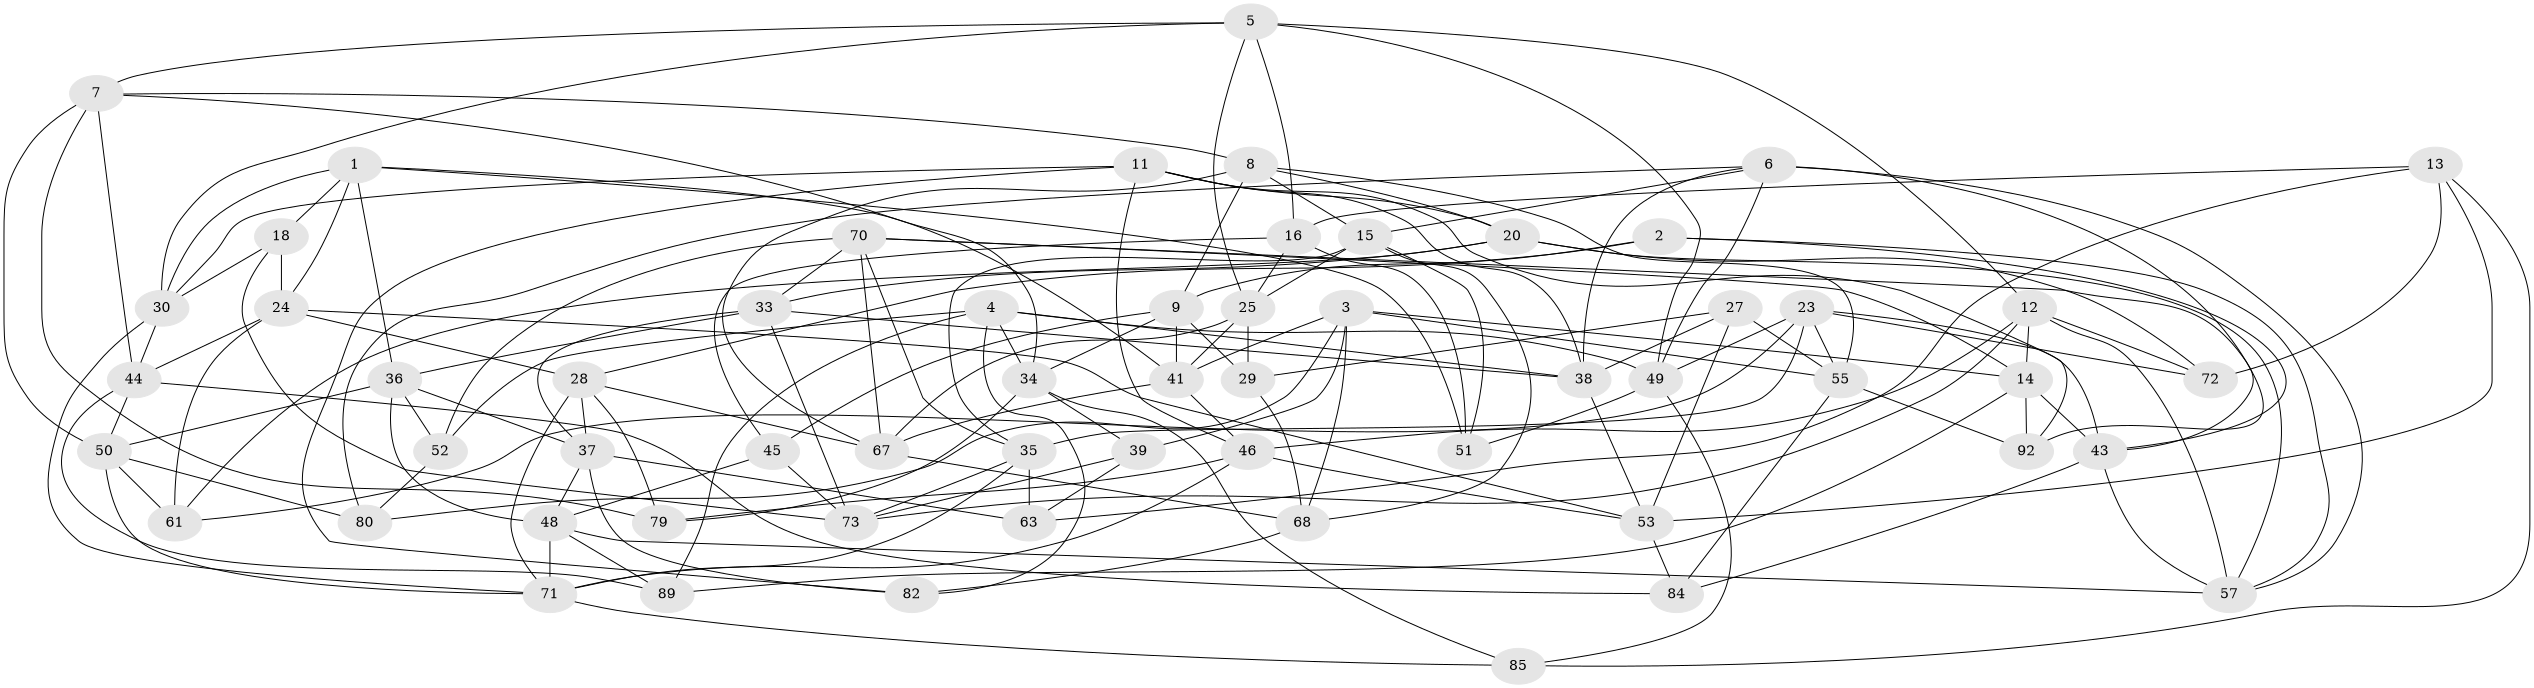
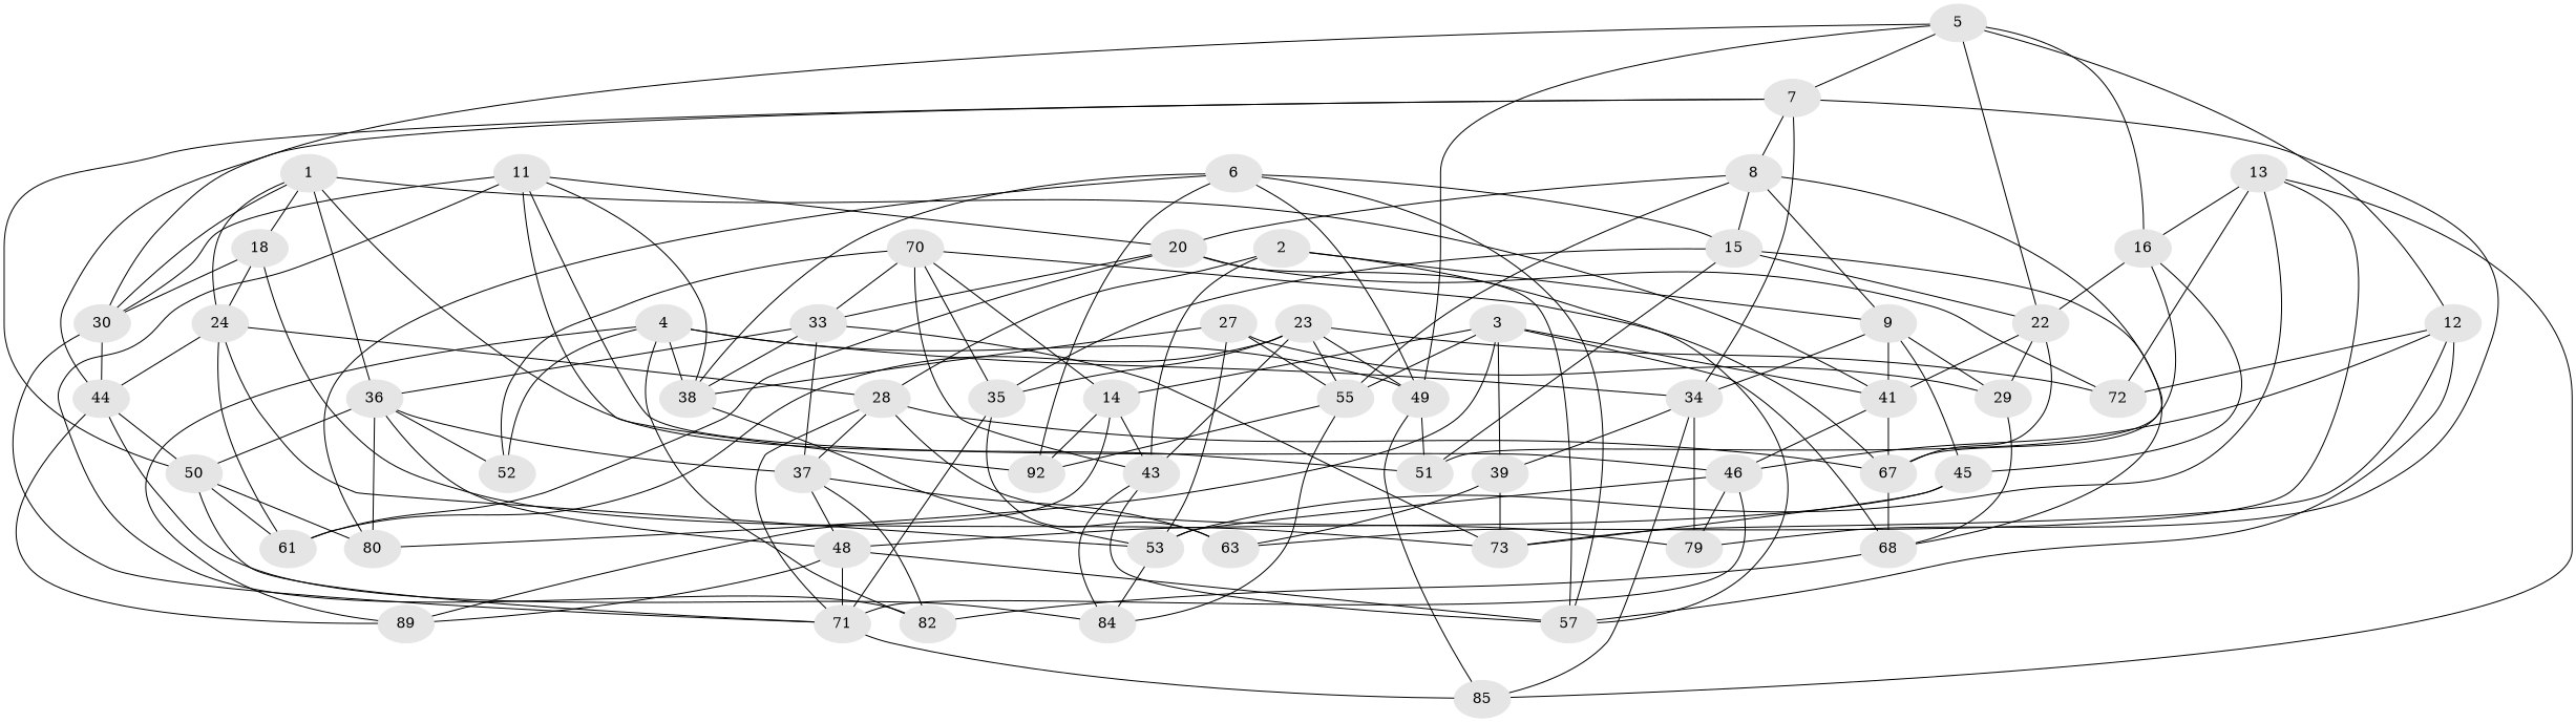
  graph {
    node [color=gray90 style=filled]
    1 [super="+87"]
    18
    24 [super="+97"]
    30 [super="+96"]
    36 [super="+75"]
    41 [super="+65"]
    51
    73 [super="+86"]
    28 [super="+60"]
    44 [super="+76"]
    53 [super="+90"]
    61
    71 [super="+78"]
    52
    50 [super="+58"]
    37 [super="+95"]
    48 [super="+64"]
    67 [super="+100"]
    46 [super="+98"]
    9 [super="+26"]
    34 [super="+99"]
    29
    45
    2
    43 [super="+56"]
    57 [super="+59"]
    79
    84
    3 [super="+19"]
    14 [super="+31"]
    39
    55 [super="+93"]
    68 [super="+94"]
    80
    89
    92
    63
    82
    4 [super="+40"]
    38 [super="+54"]
    49 [super="+77"]
    85
    5 [super="+81"]
    7 [super="+83"]
    12 [super="+47"]
    16 [super="+17"]
-   22 [super="+69" label=25]
+   22 [super="+69"]
    8 [super="+25"]
    72
    6 [super="+21"]
    15 [super="+70"]
    35 [super="+88"]
    20 [super="+32"]
    33 [super="+42"]
    n55 [label=70 super="+91"]
    11 [super="+62"]
    13 [super="+74"]
    23 [super="+66"]
    27
    1 -- 18
    1 -- 24
    1 -- 30
    1 -- 36
    1 -- 41
    1 -- 51
    18 -- 24
    18 -- 30
    18 -- 73
    24 -- 28
    24 -- 44
    24 -- 53
    24 -- 61
    30 -- 44
    30 -- 71
    36 -- 52
    36 -- 50
    36 -- 37
    36 -- 48
    41 -- 67
    41 -- 46
    28 -- 71
    28 -- 37
    28 -- 67
    28 -- 79
    44 -- 50
    44 -- 84
    44 -- 89
    53 -- 84
    71 -- 85
-   52 -- 80
+   36 -- 80
    50 -- 61
    50 -- 71
    50 -- 80
    37 -- 48
    37 -- 63
    37 -- 82
    48 -- 71
    48 -- 57
    48 -- 89
    67 -- 68
    46 -- 53
    46 -- 71
    46 -- 79
    9 -- 41
    9 -- 34
    9 -- 29
    9 -- 45
    34 -- 79
    34 -- 39
    34 -- 85
    29 -- 68
    45 -- 73
    45 -- 48
    2 -- 28
    2 -- 9
    2 -- 43
    2 -- 57
    43 -- 57
    43 -- 84
    3 -- 41
    3 -- 14
    3 -- 39
    3 -- 55
    3 -- 68
    3 -- 80
    14 -- 43
    14 -- 89
    14 -- 92
    39 -- 73
    39 -- 63
    55 -- 84
    55 -- 92
    68 -- 82
    4 -- 52
    4 -- 34
    4 -- 89
    4 -- 82
    4 -- 38
    4 -- 49
    38 -- 53
    49 -- 51
    49 -- 85
    5 -- 30
    5 -- 49
    5 -- 7
    5 -- 12
    5 -- 16
    5 -- 22
    7 -- 44
    7 -- 50
    7 -- 34
    7 -- 79
    7 -- 8
    12 -- 73
    12 -- 46
    12 -- 57
-   12 -- 14
    12 -- 72
    16 -- 51
    16 -- 45
    16 -- 22
    22 -- 41
    22 -- 67
    22 -- 29
    8 -- 67
    8 -- 9
    8 -- 55
    8 -- 15
    8 -- 20
    6 -- 57
    6 -- 80
    6 -- 92
    6 -- 38
    6 -- 49
    6 -- 15
    15 -- 51
    15 -- 68
    15 -- 22
    15 -- 35
-   35 -- 73
    35 -- 71
    35 -- 63
    20 -- 61
    20 -- 57
    20 -- 72
    20 -- 33
    33 -- 36
    33 -- 73
    33 -- 37
    33 -- 38
    n55 -- 52
    n55 -- 67
    n55 -- 43
    n55 -- 14
    n55 -- 35
    n55 -- 33
    11 -- 30
    11 -- 46
    11 -- 92
    11 -- 82
    11 -- 38
    11 -- 20
    13 -- 53
    13 -- 63
    13 -- 85
    13 -- 16 [weight=2]
    13 -- 72
    23 -- 61
    23 -- 43
    23 -- 55
    23 -- 49
    23 -- 72
    23 -- 35
    27 -- 53
    27 -- 29
    27 -- 55
    27 -- 38
  }
